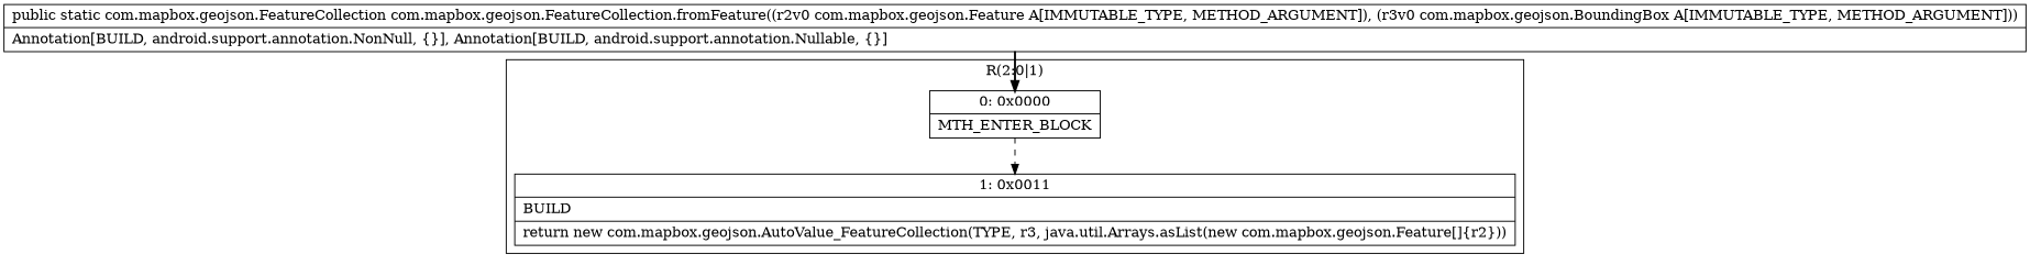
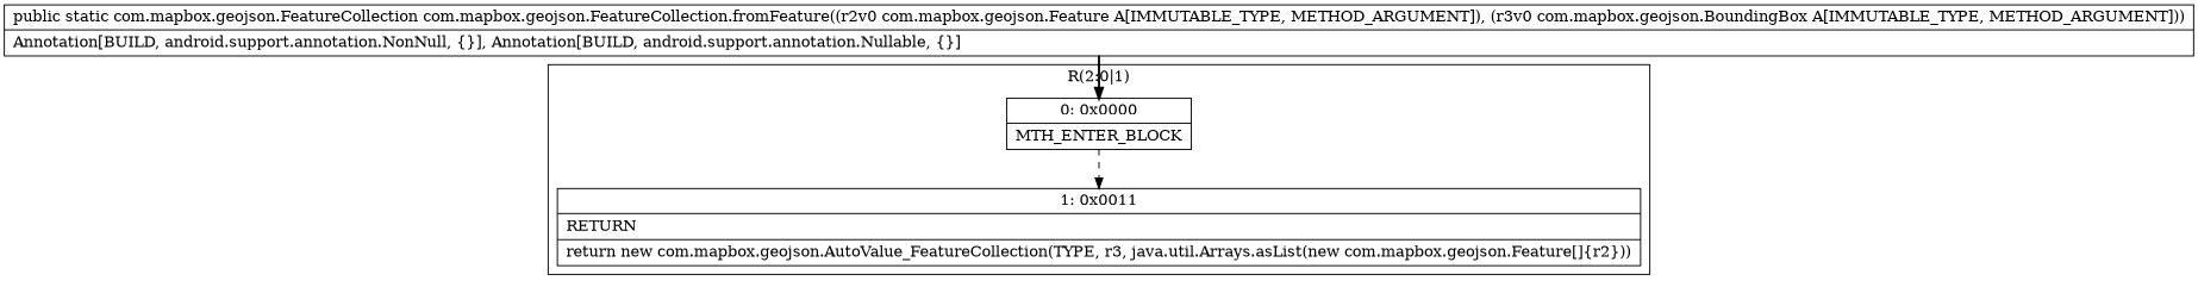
  digraph {
    node [color=black shape=record]
    n1 [label="{0\:\ 0x0000|MTH_ENTER_BLOCK\l}"]
-   n2 [label="{1\:\ 0x0011|BUILD\l|return new com.mapbox.geojson.AutoValue_FeatureCollection(TYPE, r3, java.util.Arrays.asList(new com.mapbox.geojson.Feature[]\{r2\}))\l}"]
+   n2 [label="{1\:\ 0x0011|RETURN\l|return new com.mapbox.geojson.AutoValue_FeatureCollection(TYPE, r3, java.util.Arrays.asList(new com.mapbox.geojson.Feature[]\{r2\}))\l}"]
    n3 [label="{public static com.mapbox.geojson.FeatureCollection com.mapbox.geojson.FeatureCollection.fromFeature((r2v0 com.mapbox.geojson.Feature A[IMMUTABLE_TYPE, METHOD_ARGUMENT]), (r3v0 com.mapbox.geojson.BoundingBox A[IMMUTABLE_TYPE, METHOD_ARGUMENT]))  | Annotation[BUILD, android.support.annotation.NonNull, \{\}], Annotation[BUILD, android.support.annotation.Nullable, \{\}]\l}"]
    subgraph cluster_1 {
      label="R(2:0|1)"
      n1
      n2
    }
    n1 -> n2 [style=dashed]
    n3 -> n1 [style=bold]
  }
